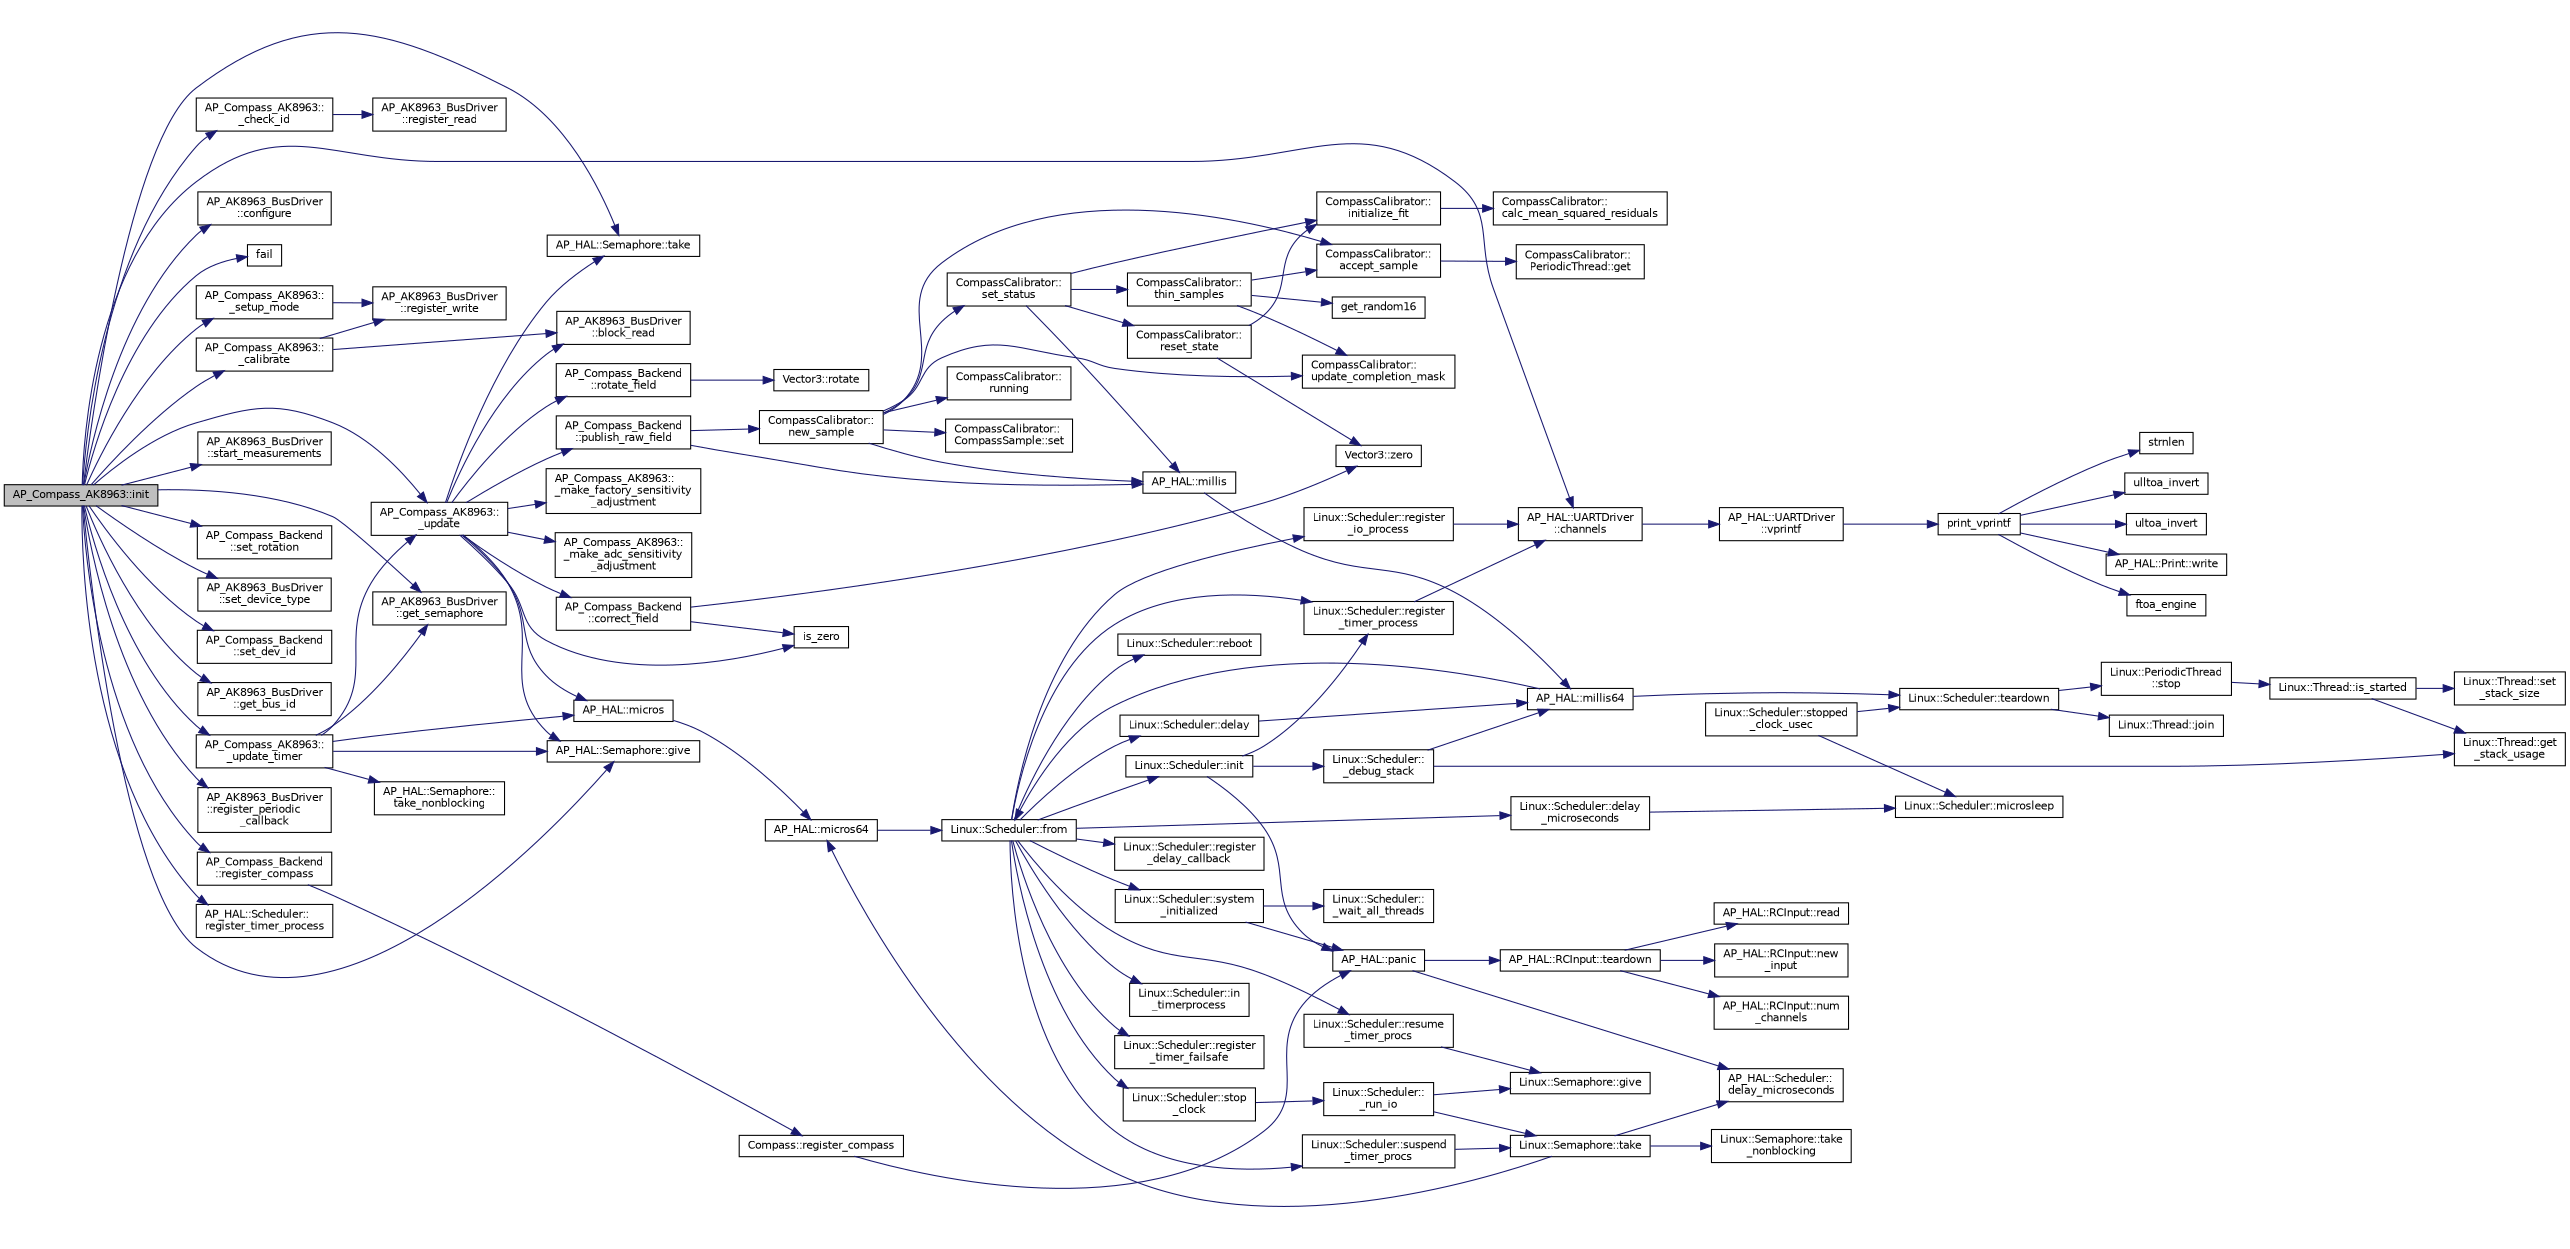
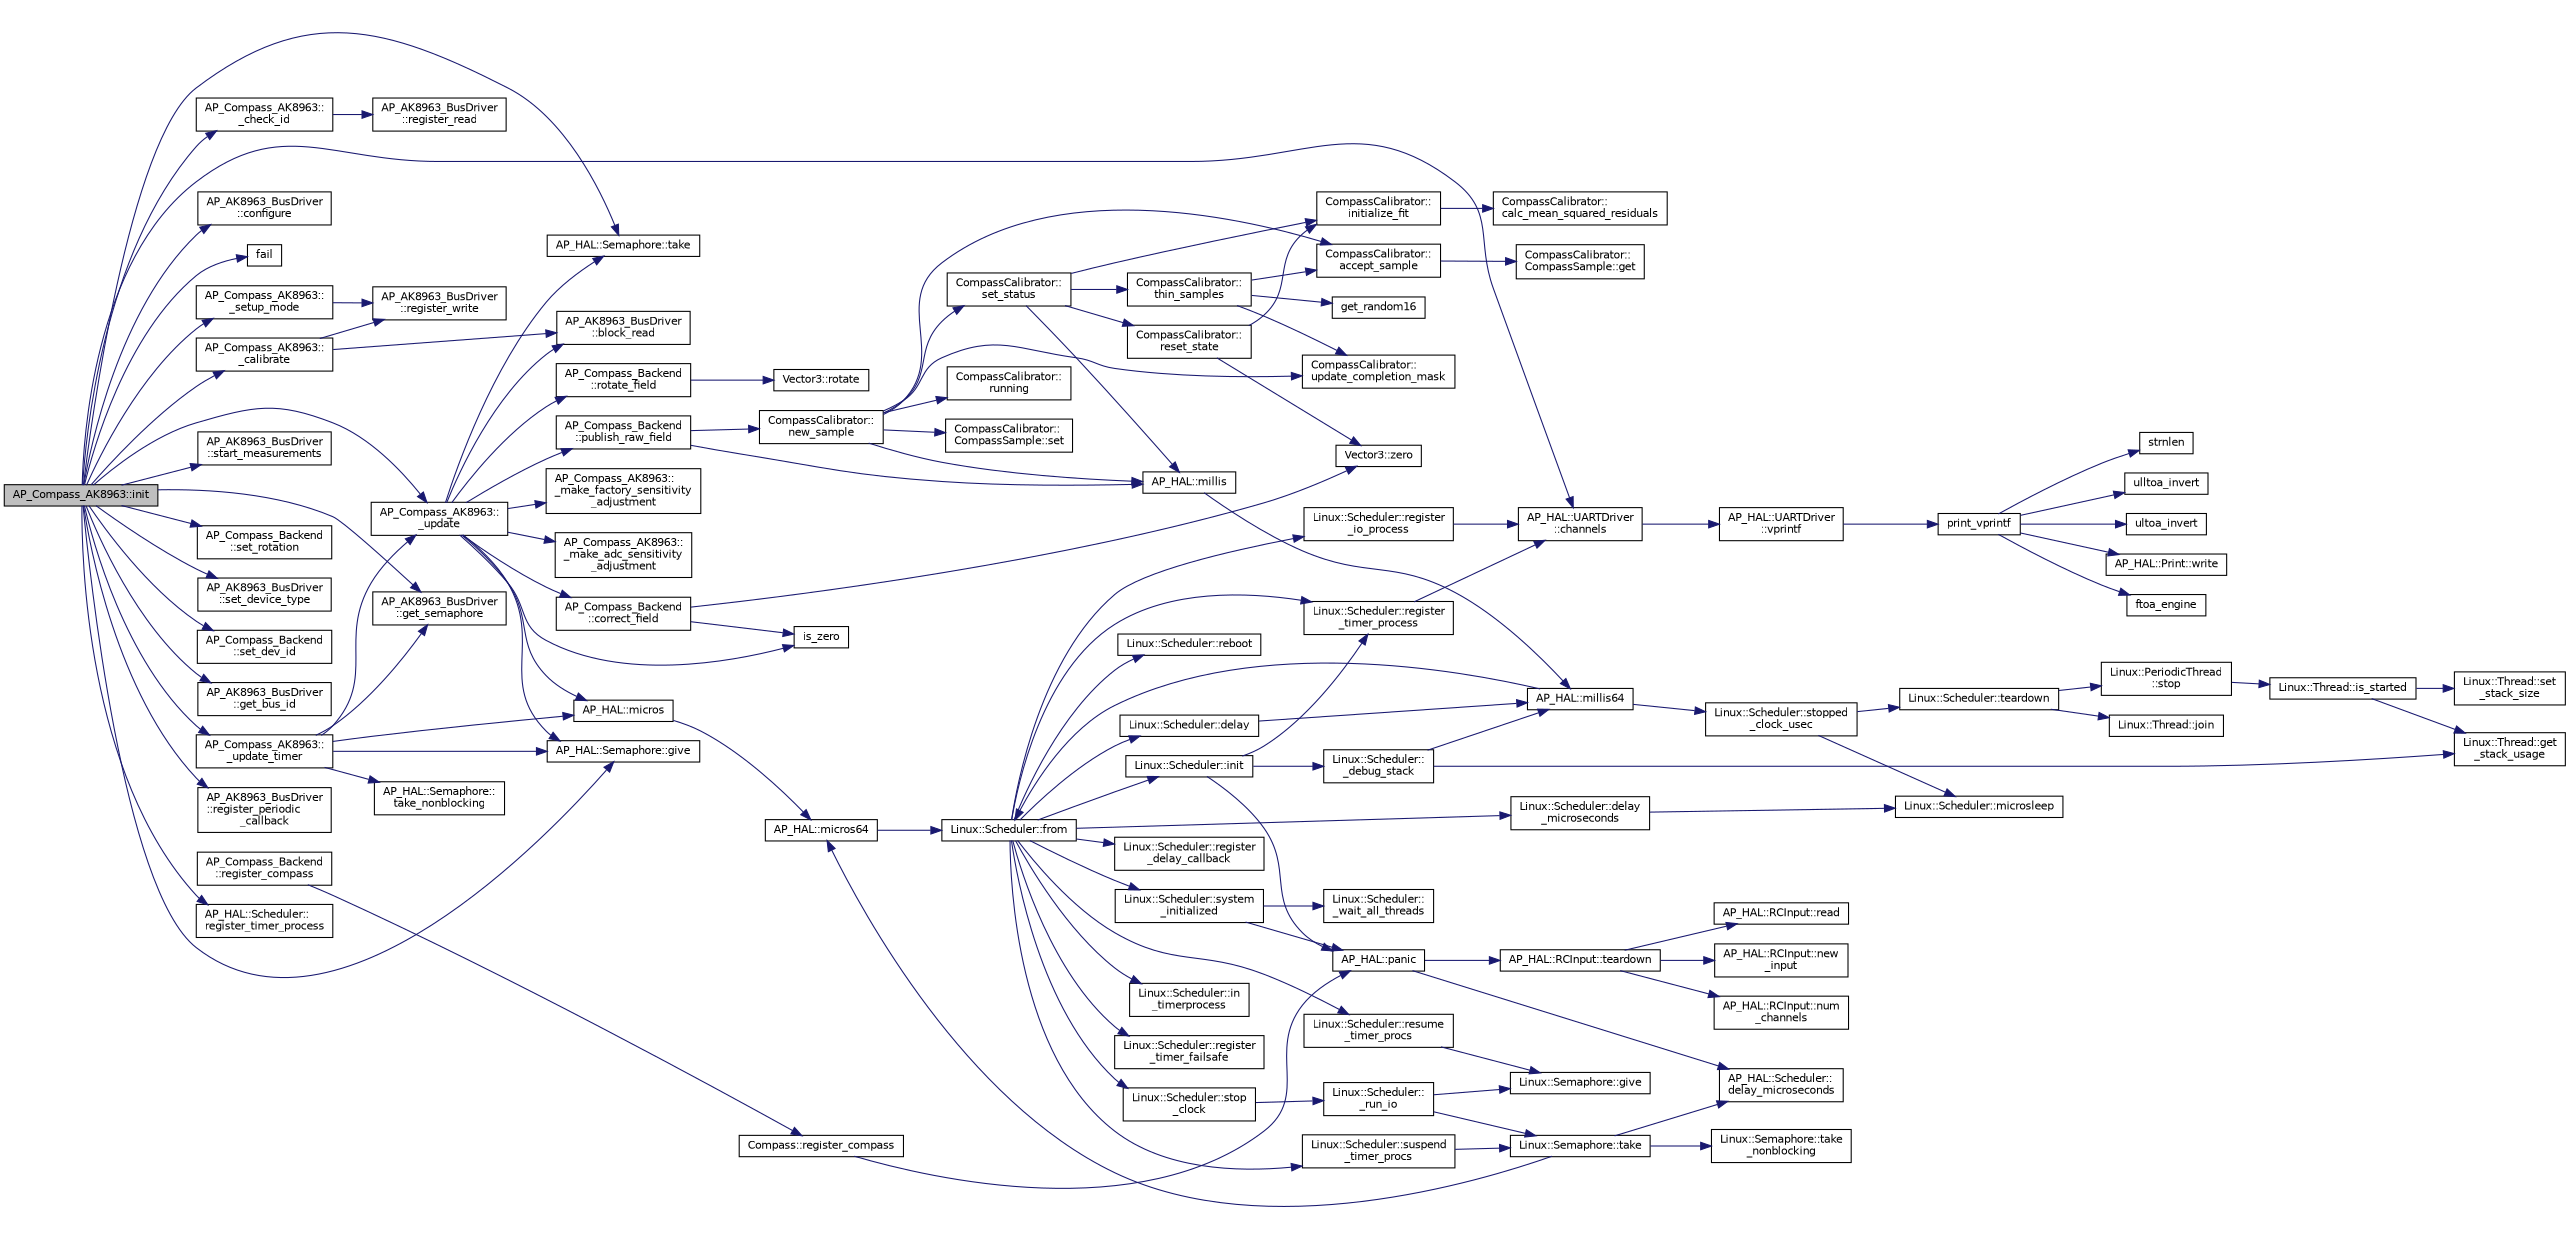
  digraph {
    rankdir=LR
    node [color=black fillcolor=white fontname=Helvetica fontsize=10 shape=record style=filled]
    edge [color=midnightblue fontname=Helvetica fontsize=10 labelfontname=Helvetica labelfontsize=10 style=solid]
    n1 [fillcolor=grey75 fontcolor=black height=0.2 label="AP_Compass_AK8963::init" width=0.4]
    n2 [height=0.2 label="AP_AK8963_BusDriver\l::get_semaphore" width=0.4]
    n3 [height=0.2 label="AP_HAL::Semaphore::take" width=0.4]
    n4 [height=0.2 label="AP_HAL::UARTDriver\l::channels" width=0.4]
    n5 [height=0.2 label="AP_AK8963_BusDriver\l::configure" width=0.4]
    n6 [height=0.2 label=fail width=0.4]
    n7 [height=0.2 label="AP_Compass_AK8963::\l_check_id" width=0.4]
    n8 [height=0.2 label="AP_Compass_AK8963::\l_calibrate" width=0.4]
    n9 [height=0.2 label="AP_Compass_AK8963::\l_setup_mode" width=0.4]
    n10 [height=0.2 label="AP_AK8963_BusDriver\l::start_measurements" width=0.4]
    n11 [height=0.2 label="AP_Compass_Backend\l::register_compass" width=0.4]
    n12 [height=0.2 label="AP_Compass_Backend\l::set_rotation" width=0.4]
    n13 [height=0.2 label="AP_AK8963_BusDriver\l::set_device_type" width=0.4]
    n14 [height=0.2 label="AP_Compass_Backend\l::set_dev_id" width=0.4]
    n15 [height=0.2 label="AP_AK8963_BusDriver\l::get_bus_id" width=0.4]
    n16 [height=0.2 label="AP_HAL::Semaphore::give" width=0.4]
    n17 [height=0.2 label="AP_AK8963_BusDriver\l::register_periodic\l_callback" width=0.4]
    n18 [height=0.2 label="AP_Compass_AK8963::\l_update" width=0.4]
    n19 [height=0.2 label="AP_HAL::Scheduler::\lregister_timer_process" width=0.4]
    n20 [height=0.2 label="AP_Compass_AK8963::\l_update_timer" width=0.4]
    n21 [height=0.2 label="AP_HAL::UARTDriver\l::vprintf" width=0.4]
    n22 [height=0.2 label="AP_AK8963_BusDriver\l::register_read" width=0.4]
    n23 [height=0.2 label="AP_AK8963_BusDriver\l::register_write" width=0.4]
    n24 [height=0.2 label="AP_AK8963_BusDriver\l::block_read" width=0.4]
    n25 [height=0.2 label="Compass::register_compass" width=0.4]
    n26 [height=0.2 label="AP_HAL::micros" width=0.4]
    n27 [height=0.2 label=is_zero width=0.4]
    n28 [height=0.2 label="AP_Compass_AK8963::\l_make_factory_sensitivity\l_adjustment" width=0.4]
    n29 [height=0.2 label="AP_Compass_AK8963::\l_make_adc_sensitivity\l_adjustment" width=0.4]
    n30 [height=0.2 label="AP_Compass_Backend\l::rotate_field" width=0.4]
    n31 [height=0.2 label="AP_Compass_Backend\l::publish_raw_field" width=0.4]
    n32 [height=0.2 label="AP_Compass_Backend\l::correct_field" width=0.4]
    n33 [height=0.2 label="AP_HAL::Semaphore::\ltake_nonblocking" width=0.4]
    n34 [height=0.2 label=print_vprintf width=0.4]
    n35 [height=0.2 label="AP_HAL::Print::write" width=0.4]
    n36 [height=0.2 label=ftoa_engine width=0.4]
    n37 [height=0.2 label=strnlen width=0.4]
    n38 [height=0.2 label=ulltoa_invert width=0.4]
    n39 [height=0.2 label=ultoa_invert width=0.4]
    n40 [height=0.2 label="AP_HAL::panic" width=0.4]
    n41 [height=0.2 label="AP_HAL::RCInput::teardown" width=0.4]
    n42 [height=0.2 label="AP_HAL::Scheduler::\ldelay_microseconds" width=0.4]
    n43 [height=0.2 label="AP_HAL::RCInput::new\l_input" width=0.4]
    n44 [height=0.2 label="AP_HAL::RCInput::num\l_channels" width=0.4]
    n45 [height=0.2 label="AP_HAL::RCInput::read" width=0.4]
    n46 [height=0.2 label="AP_HAL::micros64" width=0.4]
    n47 [height=0.2 label="Vector3::rotate" width=0.4]
    n48 [height=0.2 label="AP_HAL::millis" width=0.4]
    n49 [height=0.2 label="CompassCalibrator::\lnew_sample" width=0.4]
    n50 [height=0.2 label="Vector3::zero" width=0.4]
    n51 [height=0.2 label="Linux::Scheduler::from" width=0.4]
    n52 [height=0.2 label="Linux::Scheduler::init" width=0.4]
    n53 [height=0.2 label="Linux::Scheduler::register\l_timer_process" width=0.4]
    n54 [height=0.2 label="Linux::Scheduler::delay" width=0.4]
    n55 [height=0.2 label="Linux::Scheduler::delay\l_microseconds" width=0.4]
    n56 [height=0.2 label="Linux::Scheduler::register\l_delay_callback" width=0.4]
    n57 [height=0.2 label="Linux::Scheduler::register\l_io_process" width=0.4]
    n58 [height=0.2 label="Linux::Scheduler::suspend\l_timer_procs" width=0.4]
    n59 [height=0.2 label="Linux::Scheduler::resume\l_timer_procs" width=0.4]
    n60 [height=0.2 label="Linux::Scheduler::in\l_timerprocess" width=0.4]
    n61 [height=0.2 label="Linux::Scheduler::register\l_timer_failsafe" width=0.4]
    n62 [height=0.2 label="Linux::Scheduler::system\l_initialized" width=0.4]
    n63 [height=0.2 label="Linux::Scheduler::reboot" width=0.4]
    n64 [height=0.2 label="Linux::Scheduler::stop\l_clock" width=0.4]
    n65 [height=0.2 label="Linux::Scheduler::stopped\l_clock_usec" width=0.4]
    n66 [height=0.2 label="Linux::Scheduler::microsleep" width=0.4]
    n67 [height=0.2 label="Linux::Scheduler::teardown" width=0.4]
    n68 [height=0.2 label="Linux::Scheduler::\l_debug_stack" width=0.4]
    n69 [height=0.2 label="AP_HAL::millis64" width=0.4]
    n70 [height=0.2 label="Linux::Semaphore::take" width=0.4]
    n71 [height=0.2 label="Linux::Semaphore::give" width=0.4]
    n72 [height=0.2 label="Linux::Scheduler::\l_wait_all_threads" width=0.4]
    n73 [height=0.2 label="Linux::Scheduler::\l_run_io" width=0.4]
    n74 [height=0.2 label="Linux::Thread::get\l_stack_usage" width=0.4]
    n75 [height=0.2 label="Linux::PeriodicThread\l::stop" width=0.4]
    n76 [height=0.2 label="Linux::Thread::join" width=0.4]
    n77 [height=0.2 label="Linux::Thread::is_started" width=0.4]
    n78 [height=0.2 label="Linux::Thread::set\l_stack_size" width=0.4]
    n79 [height=0.2 label="Linux::Semaphore::take\l_nonblocking" width=0.4]
    n80 [height=0.2 label="CompassCalibrator::\lset_status" width=0.4]
    n81 [height=0.2 label="CompassCalibrator::\laccept_sample" width=0.4]
    n82 [height=0.2 label="CompassCalibrator::\lupdate_completion_mask" width=0.4]
    n83 [height=0.2 label="CompassCalibrator::\lrunning" width=0.4]
    n84 [height=0.2 label="CompassCalibrator::\lCompassSample::set" width=0.4]
    n85 [height=0.2 label="CompassCalibrator::\lreset_state" width=0.4]
    n86 [height=0.2 label="CompassCalibrator::\linitialize_fit" width=0.4]
    n87 [height=0.2 label="CompassCalibrator::\lthin_samples" width=0.4]
-   n88 [height=0.2 label="CompassCalibrator::\lPeriodicThread::get" width=0.4]
+   n88 [height=0.2 label="CompassCalibrator::\lCompassSample::get" width=0.4]
    n89 [height=0.2 label="CompassCalibrator::\lcalc_mean_squared_residuals" width=0.4]
    n90 [height=0.2 label=get_random16 width=0.4]
    n1 -> n2
    n1 -> n3
    n1 -> n4
    n1 -> n5
    n1 -> n6
    n1 -> n7
    n1 -> n8
    n1 -> n9
    n1 -> n10
-   n1 -> n11
    n1 -> n12
    n1 -> n13
    n1 -> n14
    n1 -> n15
    n1 -> n16
    n1 -> n17
    n1 -> n18
    n1 -> n19
    n1 -> n20
    n4 -> n21
    n7 -> n22
    n8 -> n23
    n8 -> n24
    n9 -> n23
    n11 -> n25
    n18 -> n3
    n18 -> n16
    n18 -> n24
    n18 -> n26
    n18 -> n27
    n18 -> n28
    n18 -> n29
    n18 -> n30
    n18 -> n31
    n18 -> n32
    n20 -> n2
    n20 -> n16
    n20 -> n18
    n20 -> n26
    n20 -> n33
    n21 -> n34
    n25 -> n40
    n26 -> n46
    n30 -> n47
    n31 -> n48
    n31 -> n49
    n32 -> n27
    n32 -> n50
    n34 -> n35
    n34 -> n36
    n34 -> n37
    n34 -> n38
    n34 -> n39
    n40 -> n41
    n40 -> n42
    n41 -> n43
    n41 -> n44
    n41 -> n45
    n46 -> n51
    n48 -> n69
    n49 -> n48
    n49 -> n80
    n49 -> n81
    n49 -> n82
    n49 -> n83
    n49 -> n84
    n51 -> n52
    n51 -> n53
    n51 -> n54
    n51 -> n55
    n51 -> n56
    n51 -> n57
    n51 -> n58
    n51 -> n59
    n51 -> n60
    n51 -> n61
    n51 -> n62
    n51 -> n63
    n51 -> n64
    n52 -> n40
    n52 -> n53
    n52 -> n68
    n53 -> n4
    n54 -> n69
    n55 -> n66
    n57 -> n4
    n58 -> n70
    n59 -> n71
    n62 -> n40
    n62 -> n72
    n64 -> n73
    n65 -> n66
    n65 -> n67
    n67 -> n75
    n67 -> n76
    n68 -> n69
    n68 -> n74
    n69 -> n51
-   n69 -> n67
+   n69 -> n65
    n70 -> n42
    n70 -> n46
    n70 -> n79
    n73 -> n70
    n73 -> n71
    n75 -> n77
    n77 -> n74
    n77 -> n78
    n80 -> n48
    n80 -> n85
    n80 -> n86
    n80 -> n87
    n81 -> n88
    n85 -> n50
    n85 -> n86
    n86 -> n89
    n87 -> n81
    n87 -> n82
    n87 -> n90
  }
